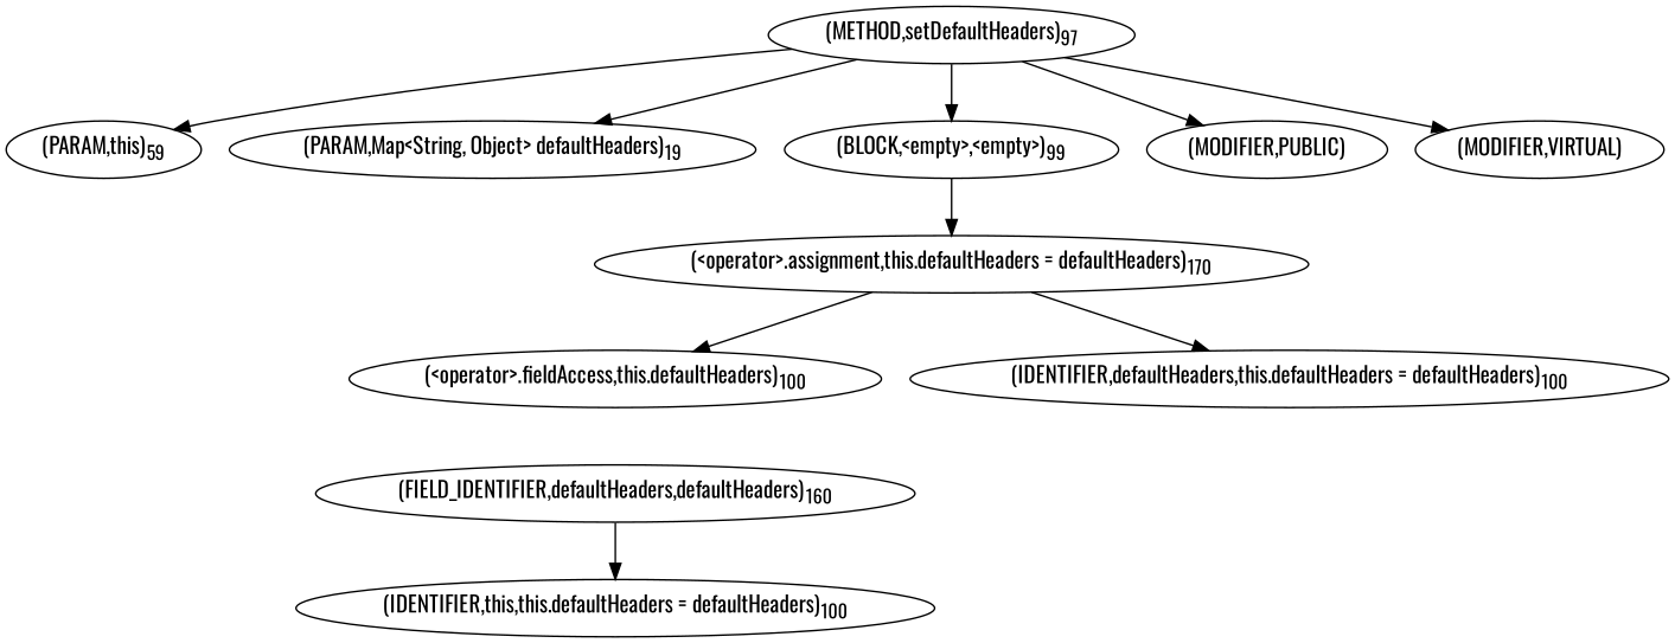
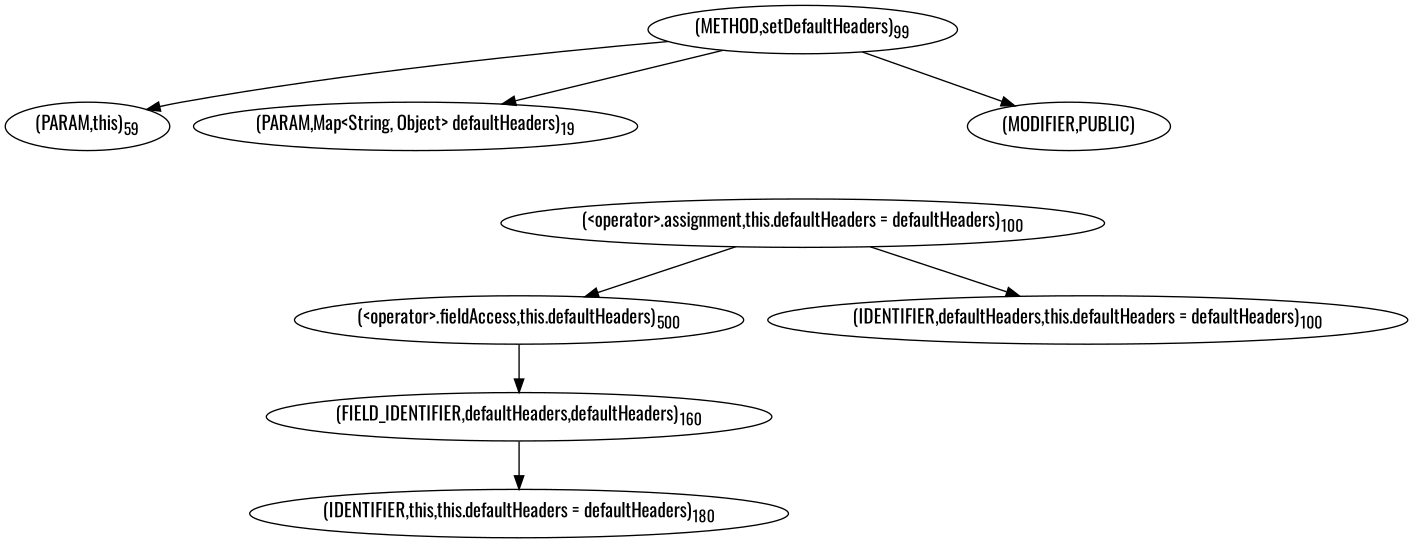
  digraph {
    fontname=Oswald
    node [fontname=Oswald]
    edge [fontname=Oswald]
-   n1 [label=<(METHOD,setDefaultHeaders)<SUB>97</SUB>>]
+   n1 [label=<(METHOD,setDefaultHeaders)<SUB>99</SUB>>]
    n2 [label=<(PARAM,this)<SUB>59</SUB>>]
    n3 [label=<(PARAM,Map&lt;String, Object&gt; defaultHeaders)<SUB>19</SUB>>]
-   n4 [label=<(BLOCK,&lt;empty&gt;,&lt;empty&gt;)<SUB>99</SUB>>]
    n5 [label=<(MODIFIER,PUBLIC)>]
-   n6 [label=<(MODIFIER,VIRTUAL)>]
-   n7 [label=<(&lt;operator&gt;.assignment,this.defaultHeaders = defaultHeaders)<SUB>170</SUB>>]
-   n8 [label=<(&lt;operator&gt;.fieldAccess,this.defaultHeaders)<SUB>100</SUB>>]
+   n7 [label=<(&lt;operator&gt;.assignment,this.defaultHeaders = defaultHeaders)<SUB>100</SUB>>]
+   n8 [label=<(&lt;operator&gt;.fieldAccess,this.defaultHeaders)<SUB>500</SUB>>]
    n9 [label=<(IDENTIFIER,defaultHeaders,this.defaultHeaders = defaultHeaders)<SUB>100</SUB>>]
    n10 [label=<(FIELD_IDENTIFIER,defaultHeaders,defaultHeaders)<SUB>160</SUB>>]
-   n11 [label=<(IDENTIFIER,this,this.defaultHeaders = defaultHeaders)<SUB>100</SUB>>]
+   n11 [label=<(IDENTIFIER,this,this.defaultHeaders = defaultHeaders)<SUB>180</SUB>>]
    n1 -> n2
    n1 -> n3
-   n1 -> n4
    n1 -> n5
-   n1 -> n6
-   n4 -> n7
    n7 -> n8
    n7 -> n9
+   n8 -> n10
    n10 -> n11
  }
